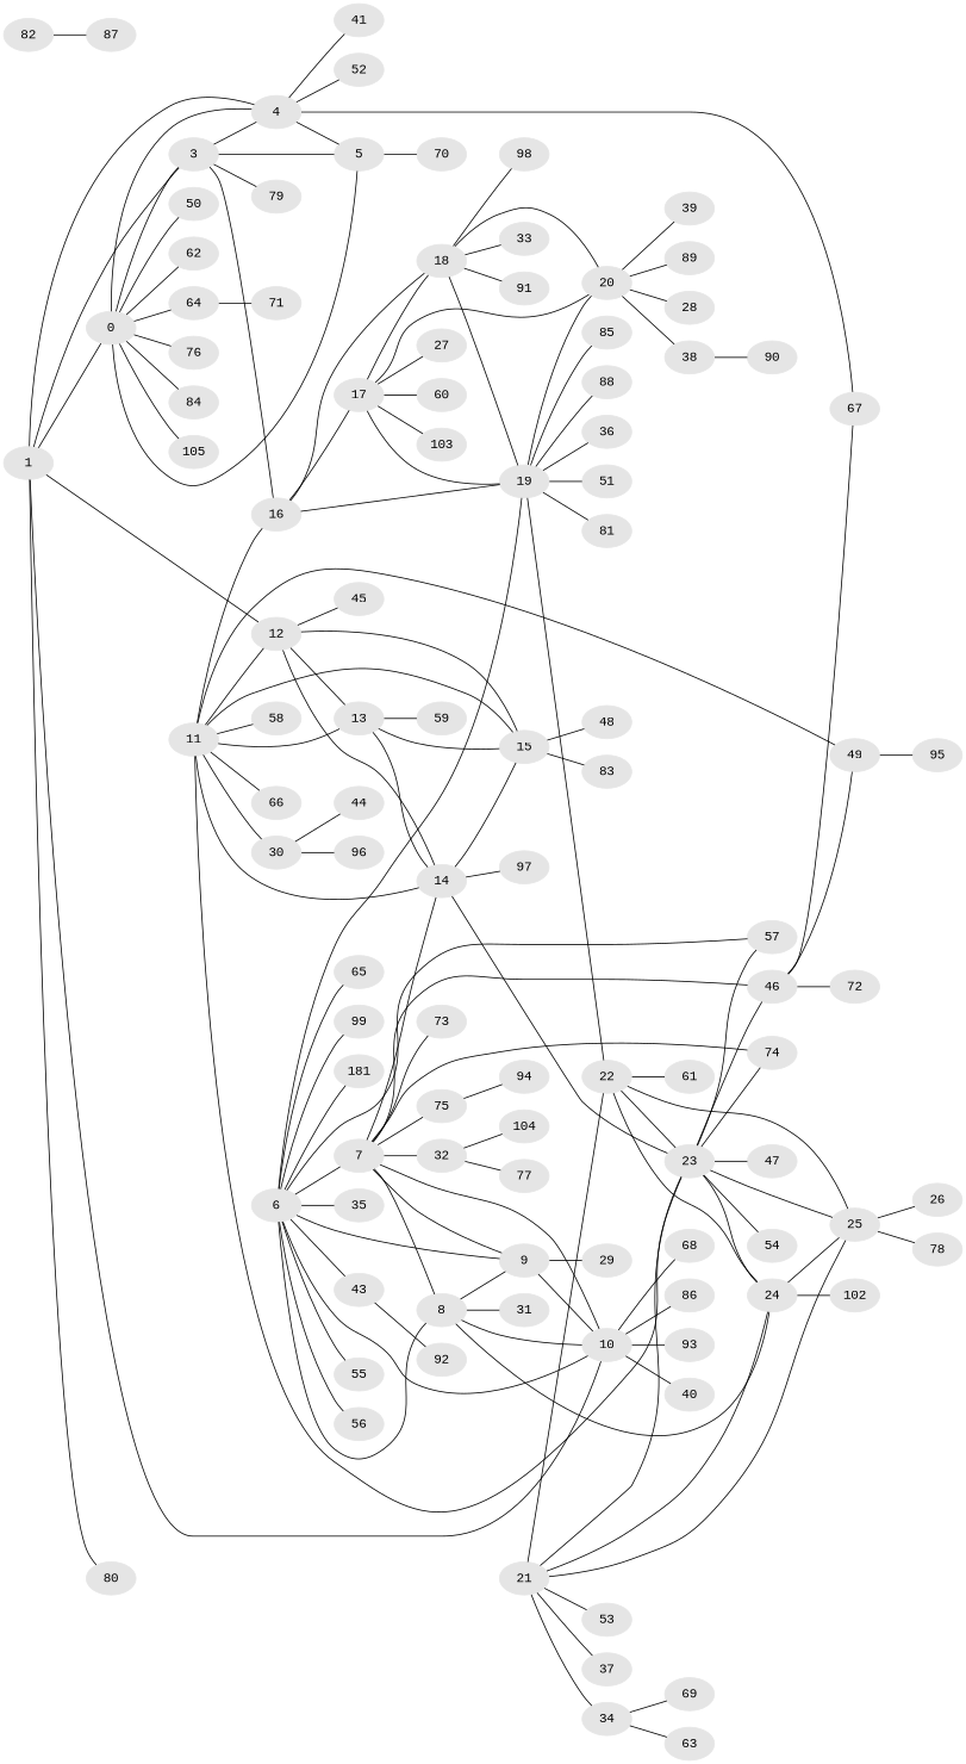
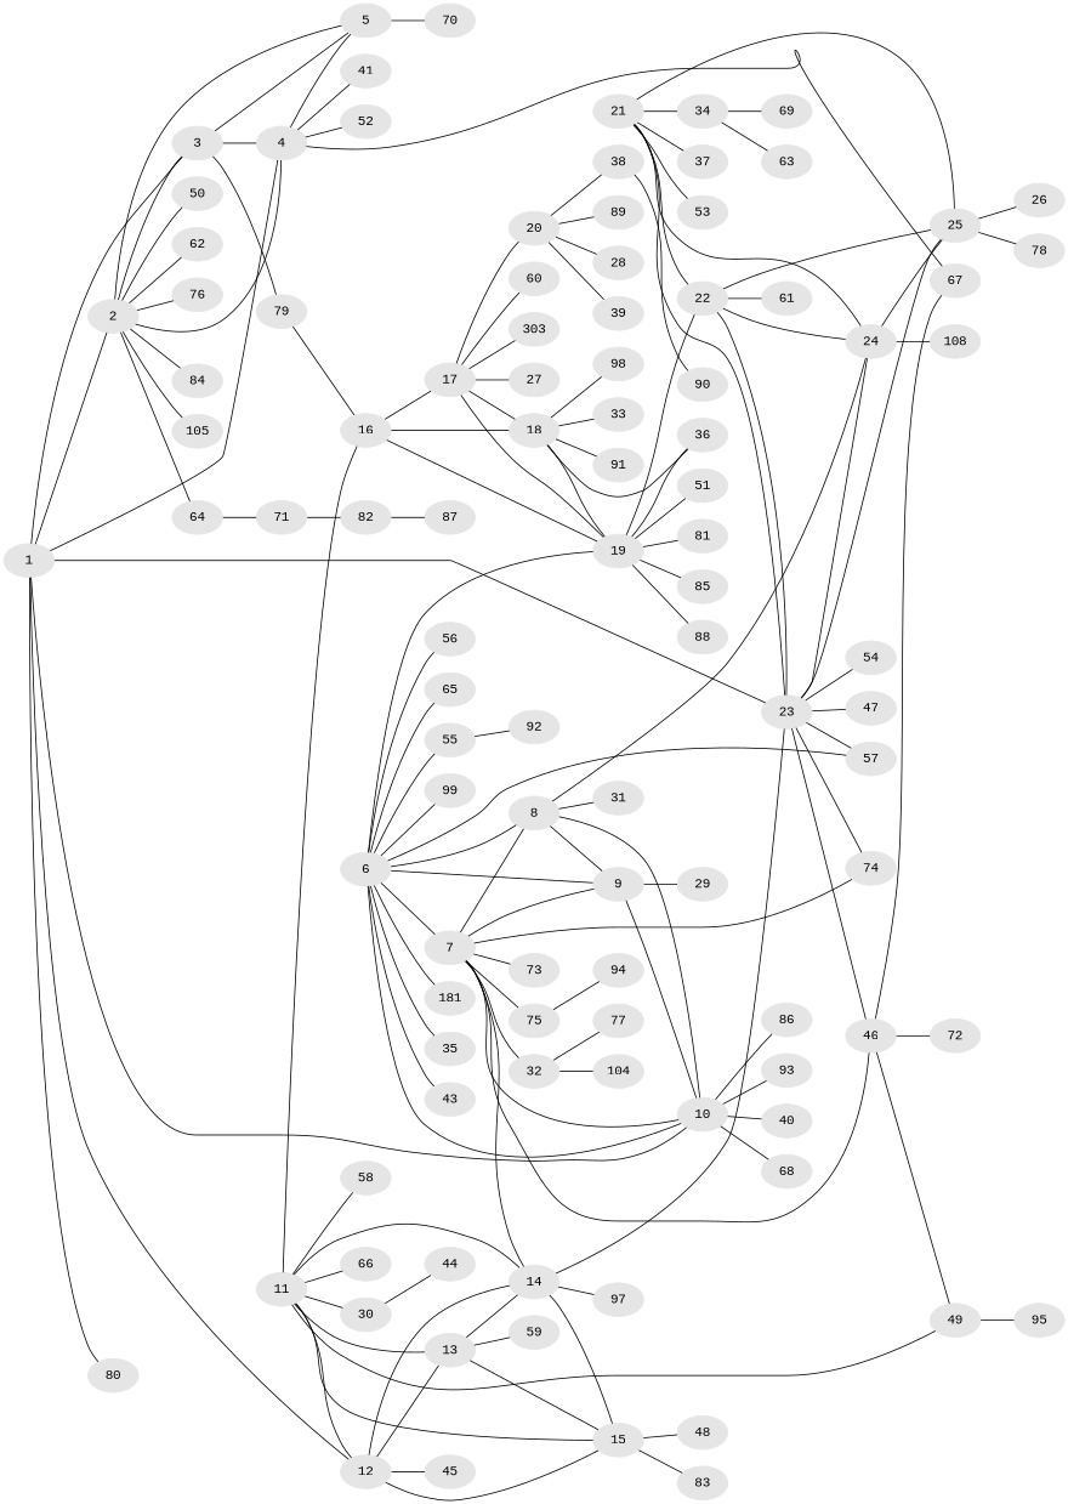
  graph {
    fontname="Liberation Mono"
    rankdir=LR
    node [color=gray90 fontname="Liberation Mono" style=filled]
    edge [fontname="Liberation Mono"]
    1
-   2 [label=0]
+   2
    3
    4
    10
    12
    23
    80
    5
    50
    62
    64
    76
    84
    n15 [label=105]
    16
    79
    41
    52
    67
    70
    40
    68
    86
    93
    14
    13
    15
    45
    57
    46
    74
    24
    25
    47
    54
    71
    19
    17
    18
    6
    7
    8
    9
    35
    43
    55
    56
    65
    99
    n51 [label=181]
    32
    73
    75
    31
    29
    20
    22
    36
    51
    81
    85
    88
    92
    97
    77
    104
    49
    72
    94
-   102
+   102 [label=108]
    11
    30
    58
    66
    59
    48
    83
    44
-   96
    95
    27
    60
-   103
+   103 [label=303]
    33
    91
    98
    28
    38
    39
    89
    61
    90
    21
    34
    37
    53
    26
    78
    63
    69
    82
    87
    1 -- 2
    1 -- 3
    1 -- 4
    1 -- 10
    1 -- 12
-   11 -- 23
+   1 -- 23
    1 -- 80
    2 -- 3
    2 -- 4
    2 -- 5
    2 -- 50
    2 -- 62
    2 -- 64
    2 -- 76
    2 -- 84
    2 -- n15
    3 -- 4
    3 -- 5
-   3 -- 16
+   79 -- 16
    3 -- 79
    4 -- 5
    4 -- 41
    4 -- 52
    4 -- 67
    10 -- 40
    10 -- 68
    10 -- 86
    10 -- 93
    12 -- 14
    12 -- 13
    12 -- 15
    12 -- 45
    23 -- 57
    23 -- 46
    23 -- 74
    23 -- 24
    23 -- 25
    23 -- 47
    23 -- 54
    5 -- 70
    64 -- 71
    16 -- 19
    16 -- 17
    16 -- 18
    14 -- 23
    14 -- 15
    14 -- 97
    13 -- 14
    13 -- 15
    13 -- 59
    15 -- 48
    15 -- 83
    46 -- 67
    46 -- 49
    46 -- 72
    24 -- 25
    24 -- 102
    25 -- 26
    25 -- 78
-   19 -- 20
+   71 -- 82
    19 -- 22
    19 -- 36
    19 -- 51
    19 -- 81
    19 -- 85
    19 -- 88
    17 -- 19
    17 -- 18
    17 -- 20
    17 -- 27
    17 -- 60
    17 -- 103
    18 -- 19
-   18 -- 20
+   18 -- 36
    18 -- 33
    18 -- 91
    18 -- 98
    6 -- 10
    6 -- 57
    6 -- 19
    6 -- 7
    6 -- 8
    6 -- 9
    6 -- 35
    6 -- 43
    6 -- 55
    6 -- 56
    6 -- 65
    6 -- 99
    6 -- n51
    7 -- 10
    7 -- 14
    7 -- 46
    7 -- 74
    7 -- 8
    7 -- 9
    7 -- 32
    7 -- 73
    7 -- 75
    8 -- 10
    8 -- 24
    8 -- 9
    8 -- 31
    9 -- 10
    9 -- 29
-   43 -- 92
+   55 -- 92
    32 -- 77
    32 -- 104
    75 -- 94
    20 -- 28
    20 -- 38
    20 -- 39
    20 -- 89
    22 -- 23
    22 -- 24
    22 -- 25
    22 -- 61
    49 -- 95
    11 -- 12
    11 -- 16
    11 -- 14
    11 -- 13
    11 -- 15
    11 -- 49
    11 -- 30
    11 -- 58
    11 -- 66
    30 -- 44
-   30 -- 96
    38 -- 90
    21 -- 23
    21 -- 24
    21 -- 25
    21 -- 22
    21 -- 34
    21 -- 37
    21 -- 53
    34 -- 63
    34 -- 69
    82 -- 87
  }
